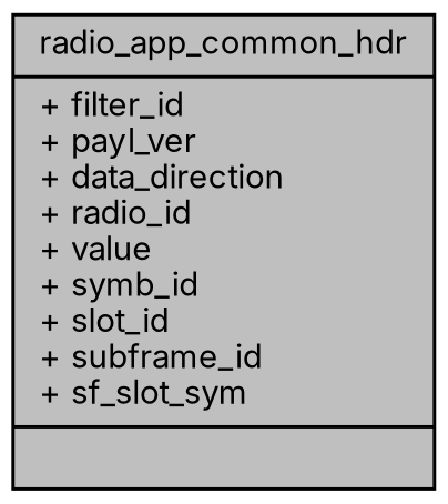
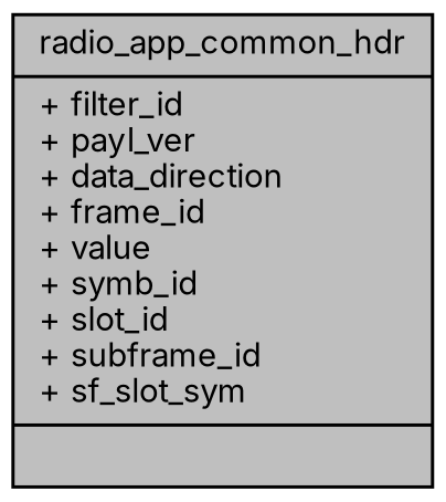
  digraph {
    fontname=Inter
-   n1 [color=black fillcolor=grey75 fontcolor=black fontname=Inter fontsize=10 height=0.2 label="{radio_app_common_hdr\n|+ filter_id\l+ payl_ver\l+ data_direction\l+ radio_id\l+ value\l+ symb_id\l+ slot_id\l+ subframe_id\l+ sf_slot_sym\l|}" shape=record style=filled width=0.4]
+   n1 [color=black fillcolor=grey75 fontcolor=black fontname=Inter fontsize=10 height=0.2 label="{radio_app_common_hdr\n|+ filter_id\l+ payl_ver\l+ data_direction\l+ frame_id\l+ value\l+ symb_id\l+ slot_id\l+ subframe_id\l+ sf_slot_sym\l|}" shape=record style=filled width=0.4]
  }
